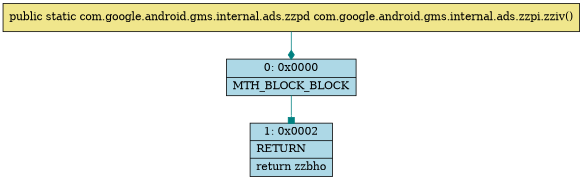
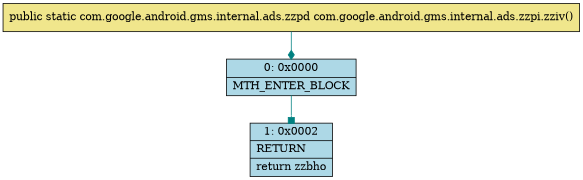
  digraph {
    node [shape=record style=filled fillcolor=lightblue]
    edge [color=teal]
-   n1 [label="{0\:\ 0x0000|MTH_BLOCK_BLOCK\l}"]
+   n1 [label="{0\:\ 0x0000|MTH_ENTER_BLOCK\l}"]
    n2 [label="{1\:\ 0x0002|RETURN\l|return zzbho\l}"]
    n3 [label="{public static com.google.android.gms.internal.ads.zzpd com.google.android.gms.internal.ads.zzpi.zziv() }" fillcolor=khaki]
    n1 -> n2 [arrowhead=box]
    n3 -> n1 [arrowhead=diamond]
  }
